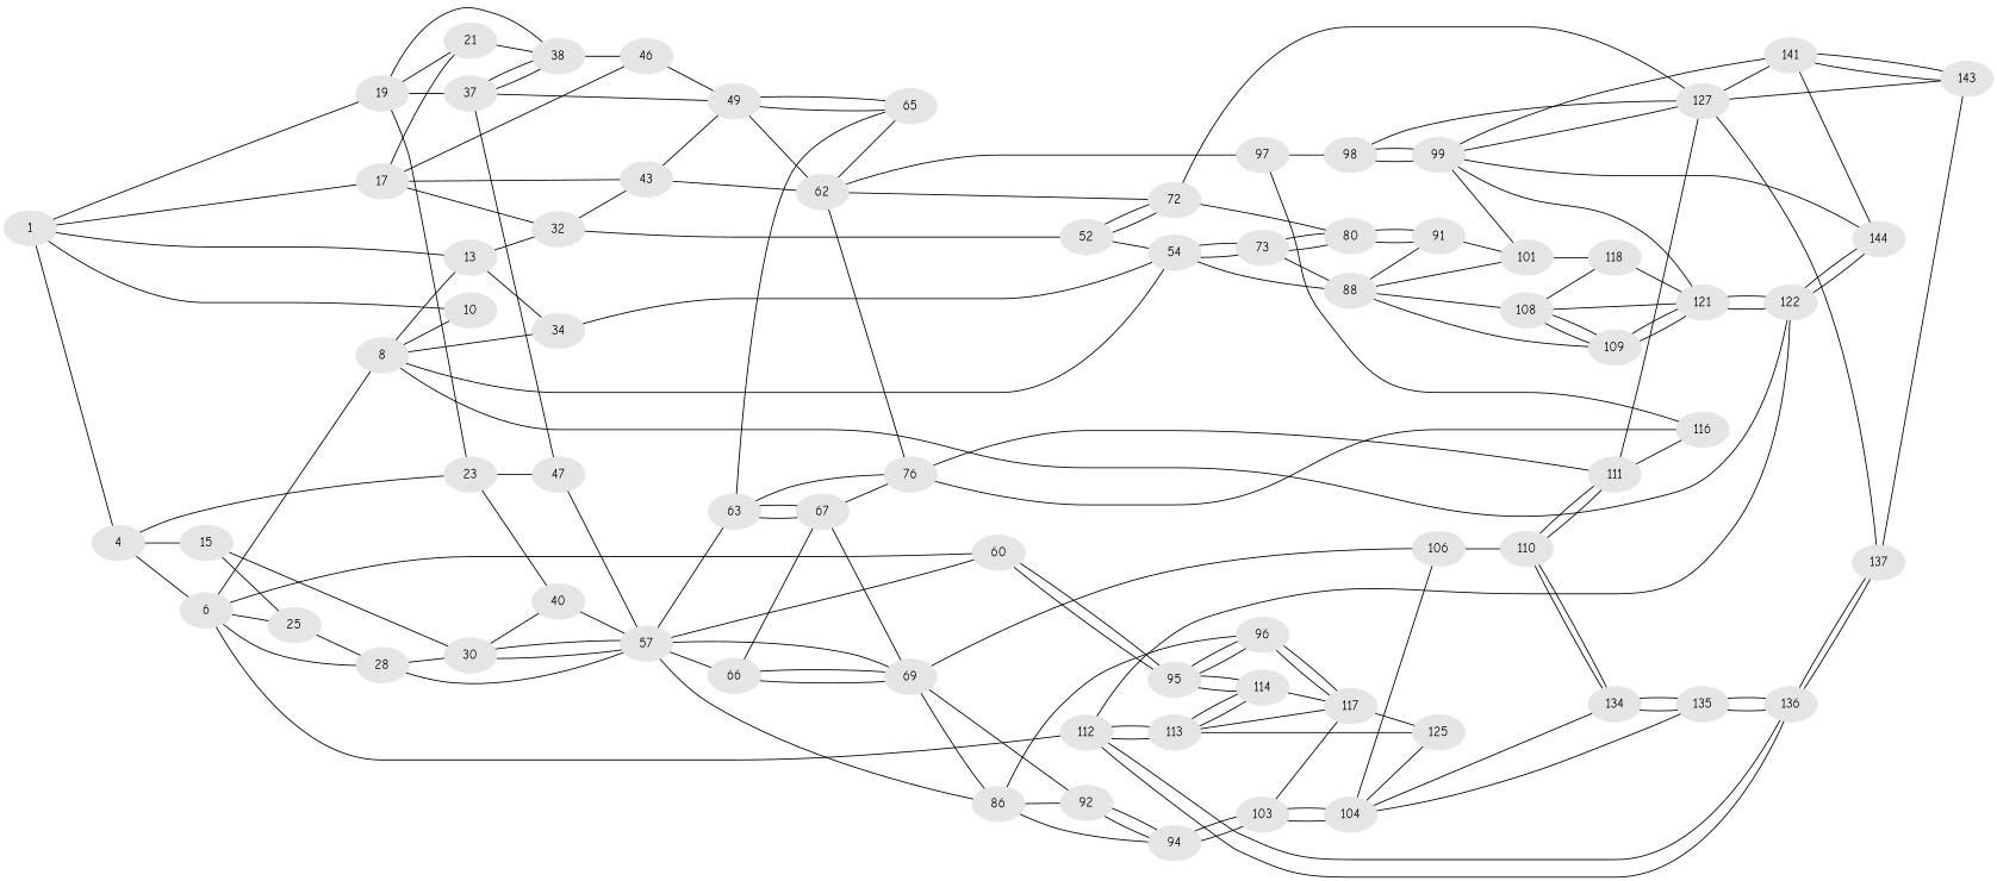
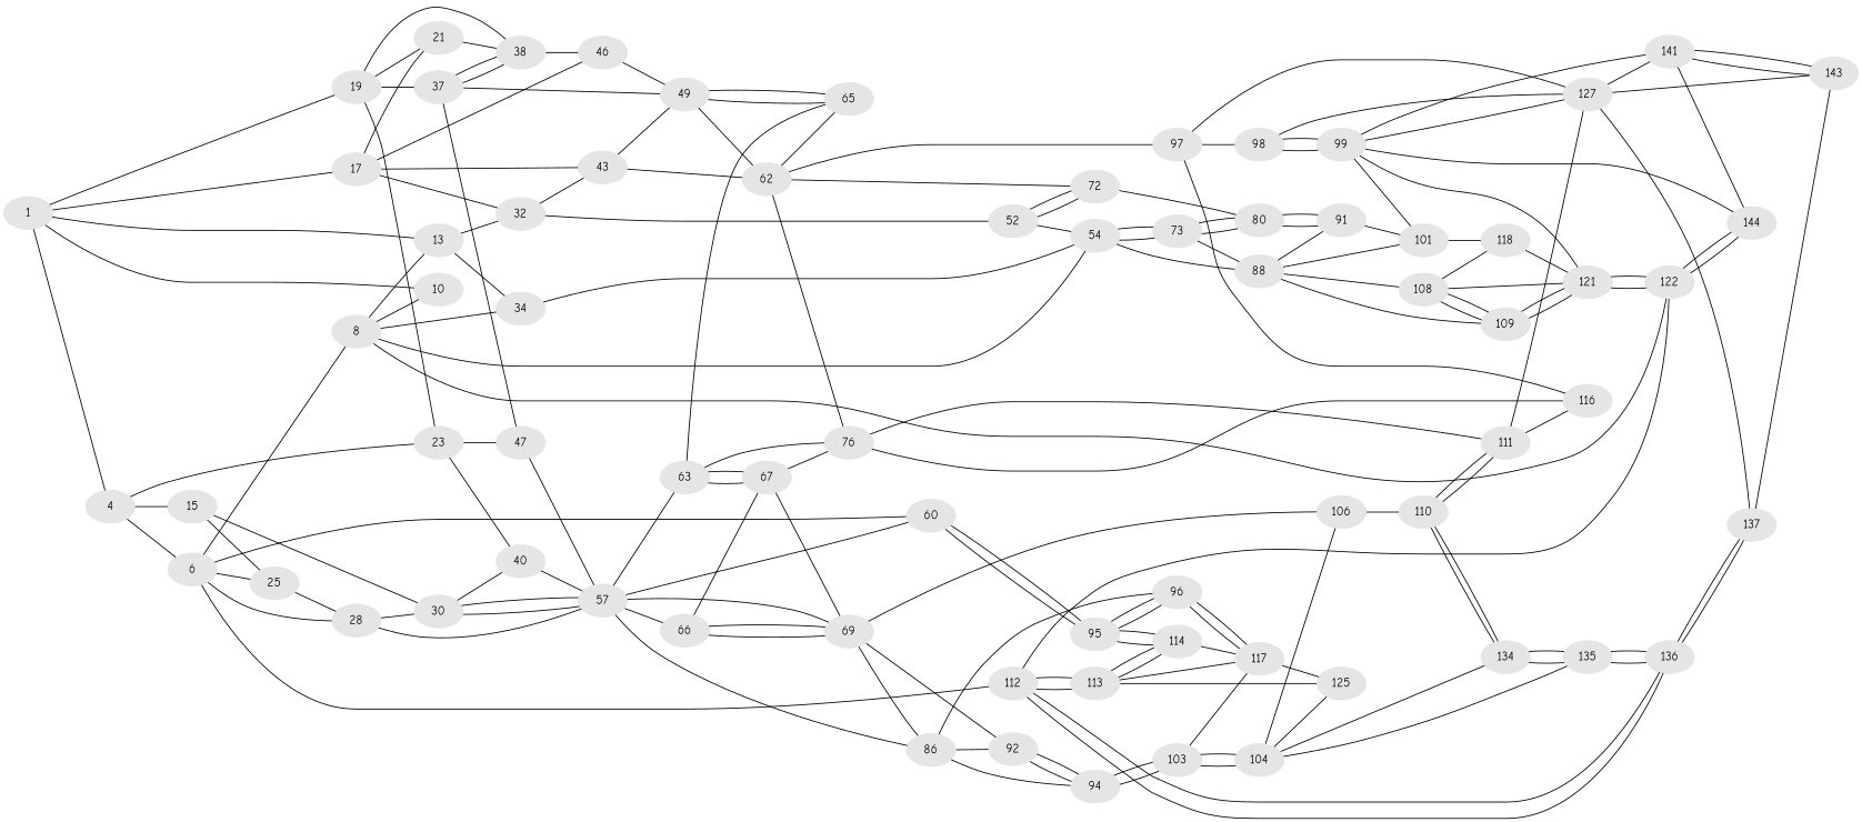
  graph {
    fontname="Comic Neue"
    rankdir=LR
    node [color=gray90 fontname="Comic Neue" style=filled]
    edge [fontname="Comic Neue"]
    1 [super="+2+11"]
    4 [super="+5+16"]
    10
    13 [super="+33"]
    17 [super="+18+22"]
    19 [super="+20+24"]
    6 [super="+7"]
    15 [super="+26"]
    23 [super="+41"]
    34 [super="+35"]
    32 [super="+45"]
    21
    43 [super="+44"]
    46
    37 [super="+48"]
    38 [super="+39"]
    8 [super="+9+36"]
    25
    28 [super="+29"]
    60
    112
    30 [super="+31"]
    40
    47
    n25 [label=54 super="+54"]
    122
    n27 [label=57 super="+56"]
    95
    113 [super="+132"]
    136
    73 [super="+74"]
    88 [super="+89"]
    144
    52
    49 [super="+50"]
    62 [super="+70"]
    63 [super="+64"]
    66
    69 [super="+83"]
    86 [super="+87+93"]
    72
    65
    76 [super="+77+82"]
    97 [super="+120"]
    80
    91
    101 [super="+102"]
    108 [super="+119"]
    109
    67 [super="+81"]
    92
    106
    94
    96
    114
    111 [super="+115"]
    116
    98
    127 [super="+128+133"]
    110
    103
    117 [super="+124"]
    118
    121 [super="+123"]
    104 [super="+105+126"]
    125
    99 [super="+100"]
    141 [super="+142"]
    137
    143
    134
    135
    1 -- 4
    1 -- 10
    1 -- 13
    1 -- 17 [weight=2]
    1 -- 19
    4 -- 6
    4 -- 15 [weight=2]
    4 -- 23
    13 -- 34
    13 -- 32
    17 -- 32
    17 -- 21
    17 -- 43
    17 -- 46
    19 -- 23
    19 -- 21
    19 -- 37
    19 -- 38
    6 -- 8
    6 -- 25
    6 -- 28
    6 -- 60
    6 -- 112
    15 -- 25
    15 -- 30
    23 -- 40
    23 -- 47
    34 -- n25
    32 -- 43
    32 -- 52
    21 -- 38
    43 -- 49
    43 -- 62
    46 -- 49
    37 -- 38
    37 -- 38
    37 -- 47
    37 -- 49
    38 -- 46
    8 -- 10
    8 -- 13
    8 -- 34 [weight=2]
    8 -- n25
    8 -- 122
    25 -- 28
    28 -- 30
    28 -- n27
    60 -- 95
    60 -- 95
    112 -- 122
    112 -- 113
    112 -- 113
    112 -- 136
    112 -- 136
    30 -- 40
    30 -- n27
    30 -- n27
    40 -- n27
    47 -- n27
    n25 -- 73 [weight=2]
    n25 -- 73
    n25 -- 88
    122 -- 144
    122 -- 144
    n27 -- 60
    n27 -- 63
    n27 -- 66
    n27 -- 69
    n27 -- 86
    95 -- 96
    95 -- 96
    95 -- 114
    95 -- 114
    113 -- 114
    113 -- 114
    113 -- 117
    113 -- 125
    136 -- 137
    136 -- 137
    73 -- 88
    73 -- 80
    73 -- 80
    88 -- 91
    88 -- 101
    88 -- 108
    88 -- 109
    52 -- n25
    52 -- 72
    52 -- 72
    49 -- 62
    49 -- 65
    49 -- 65
    62 -- 72
    62 -- 65
    62 -- 76
    62 -- 97
    63 -- 65
    63 -- 76
    63 -- 67
    63 -- 67
    66 -- 69
    66 -- 69
    66 -- 67
    69 -- 86
    69 -- 92
    69 -- 106
    86 -- 92
    86 -- 94
    86 -- 96
    72 -- 80
    76 -- 111
    76 -- 116
    97 -- 116
    97 -- 98
-   72 -- 127
+   97 -- 127
    80 -- 91
    80 -- 91
    91 -- 101
    101 -- 118
    108 -- 109
    108 -- 109
    108 -- 118
    108 -- 121
    109 -- 121
    109 -- 121
    67 -- 69
    67 -- 76
    92 -- 94
    92 -- 94
    106 -- 110
    94 -- 103
    94 -- 103
    96 -- 117
    96 -- 117
    114 -- 117
    111 -- 116
    111 -- 127
    98 -- 127
    98 -- 99
    98 -- 99
    127 -- 141
    127 -- 137
    127 -- 143
    110 -- 111
    110 -- 111
    110 -- 134
    110 -- 134
    103 -- 117
    103 -- 104
    103 -- 104
    117 -- 125
    118 -- 121
    121 -- 122
    121 -- 122
    104 -- 106
    104 -- 125
    104 -- 134
    104 -- 135
    99 -- 144
    99 -- 101
    99 -- 127
    99 -- 121
    99 -- 141
    141 -- 144
    141 -- 143
    141 -- 143
    137 -- 143
    134 -- 135
    134 -- 135
    135 -- 136
    135 -- 136
  }
